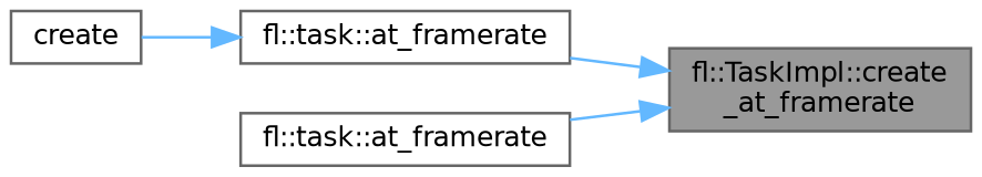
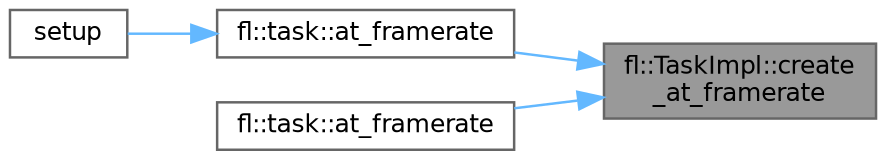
  digraph {
    rankdir=RL
    node [color=grey40 fillcolor=white fontname=Helvetica fontsize=10 shape=box style=filled]
    edge [color=steelblue1 dir=back fontname=Helvetica fontsize=10 labelfontname=Helvetica labelfontsize=10 style=solid]
    n1 [color=gray40 fillcolor=grey60 fontcolor=black height=0.2 label="fl::TaskImpl::create\l_at_framerate" width=0.4]
    n2 [height=0.2 label="fl::task::at_framerate" width=0.4]
    n3 [height=0.2 label="fl::task::at_framerate" width=0.4]
-   n4 [height=0.2 label=create width=0.4]
+   n4 [height=0.2 label=setup width=0.4]
    n1 -> n2
    n1 -> n3
    n2 -> n4
  }
